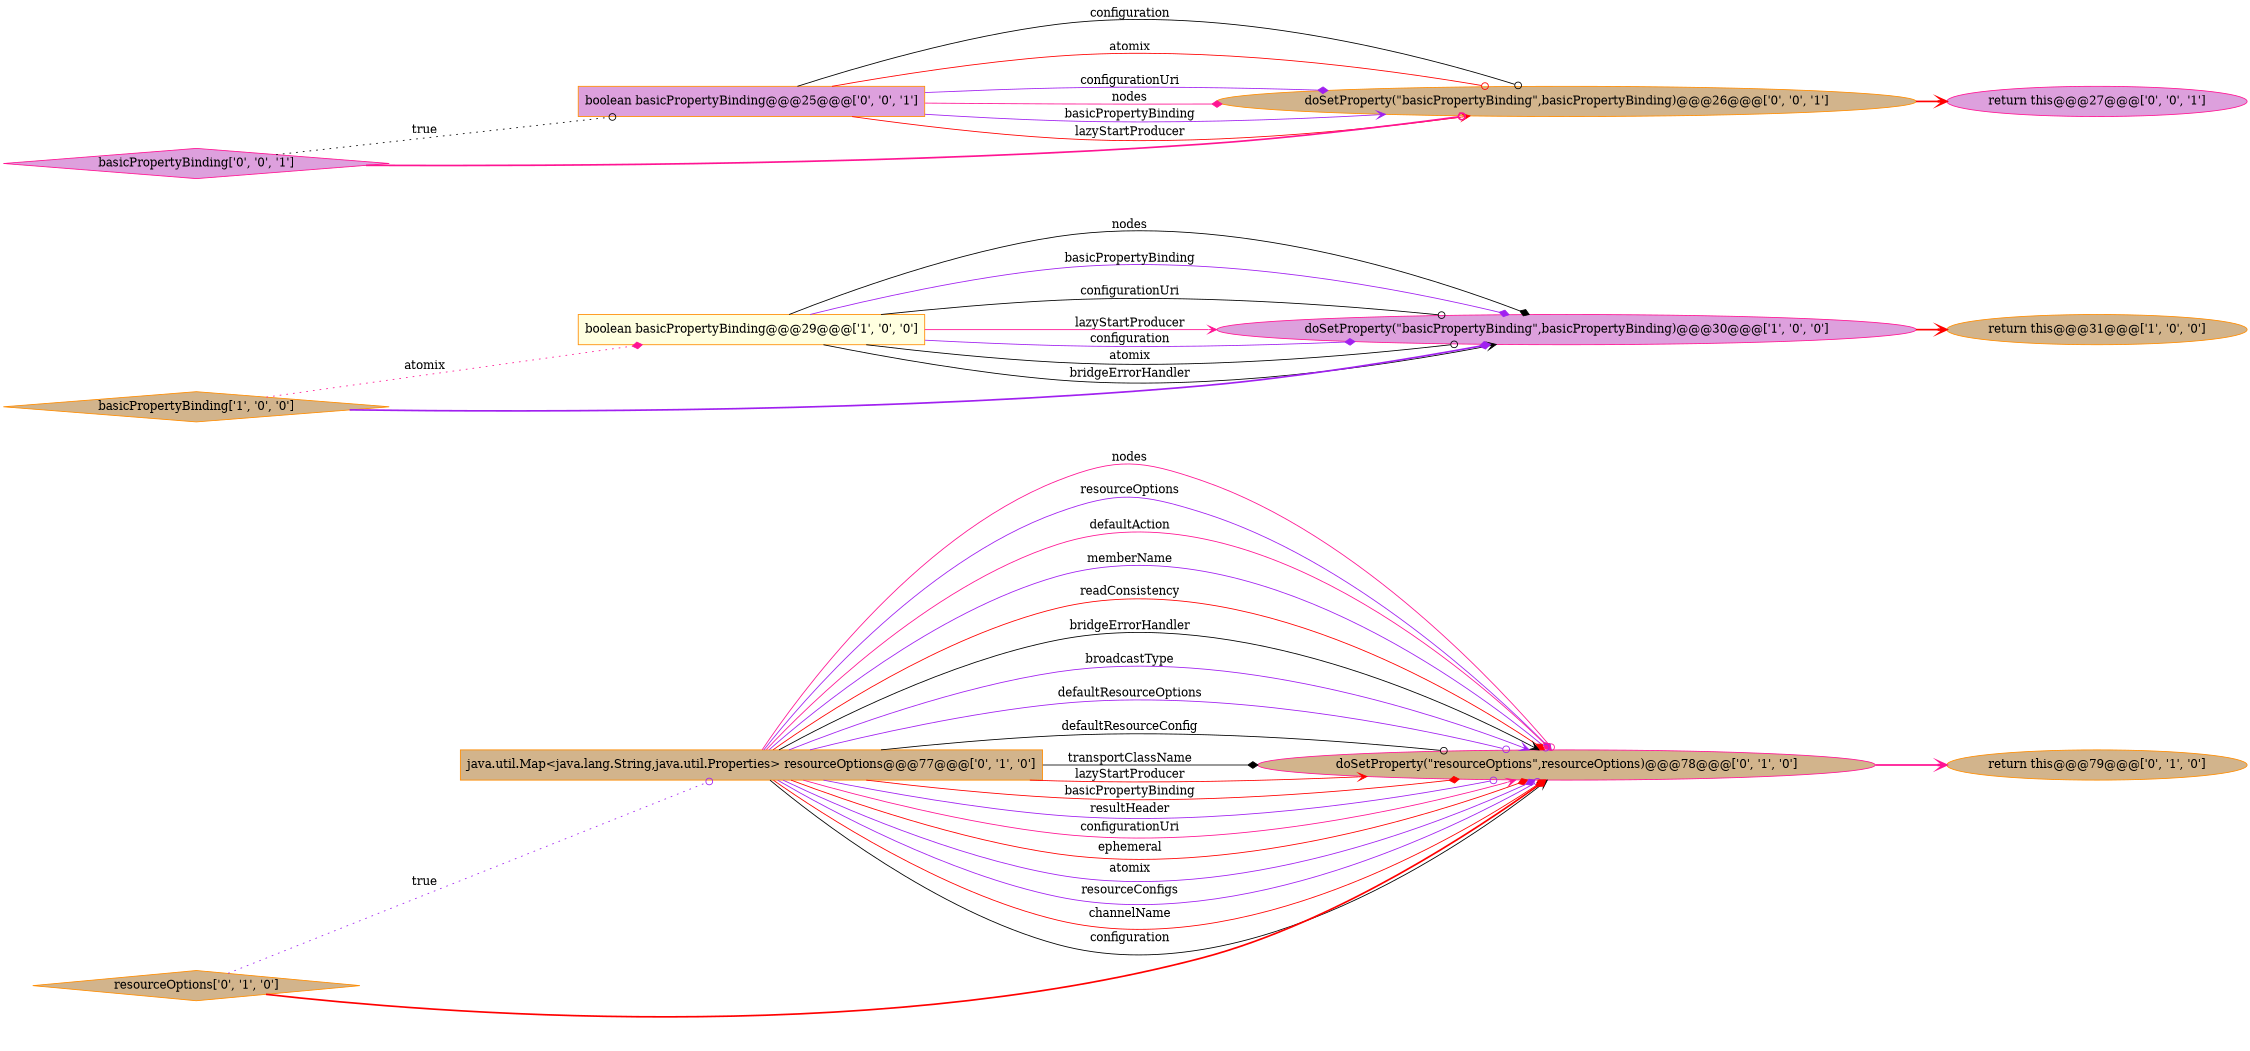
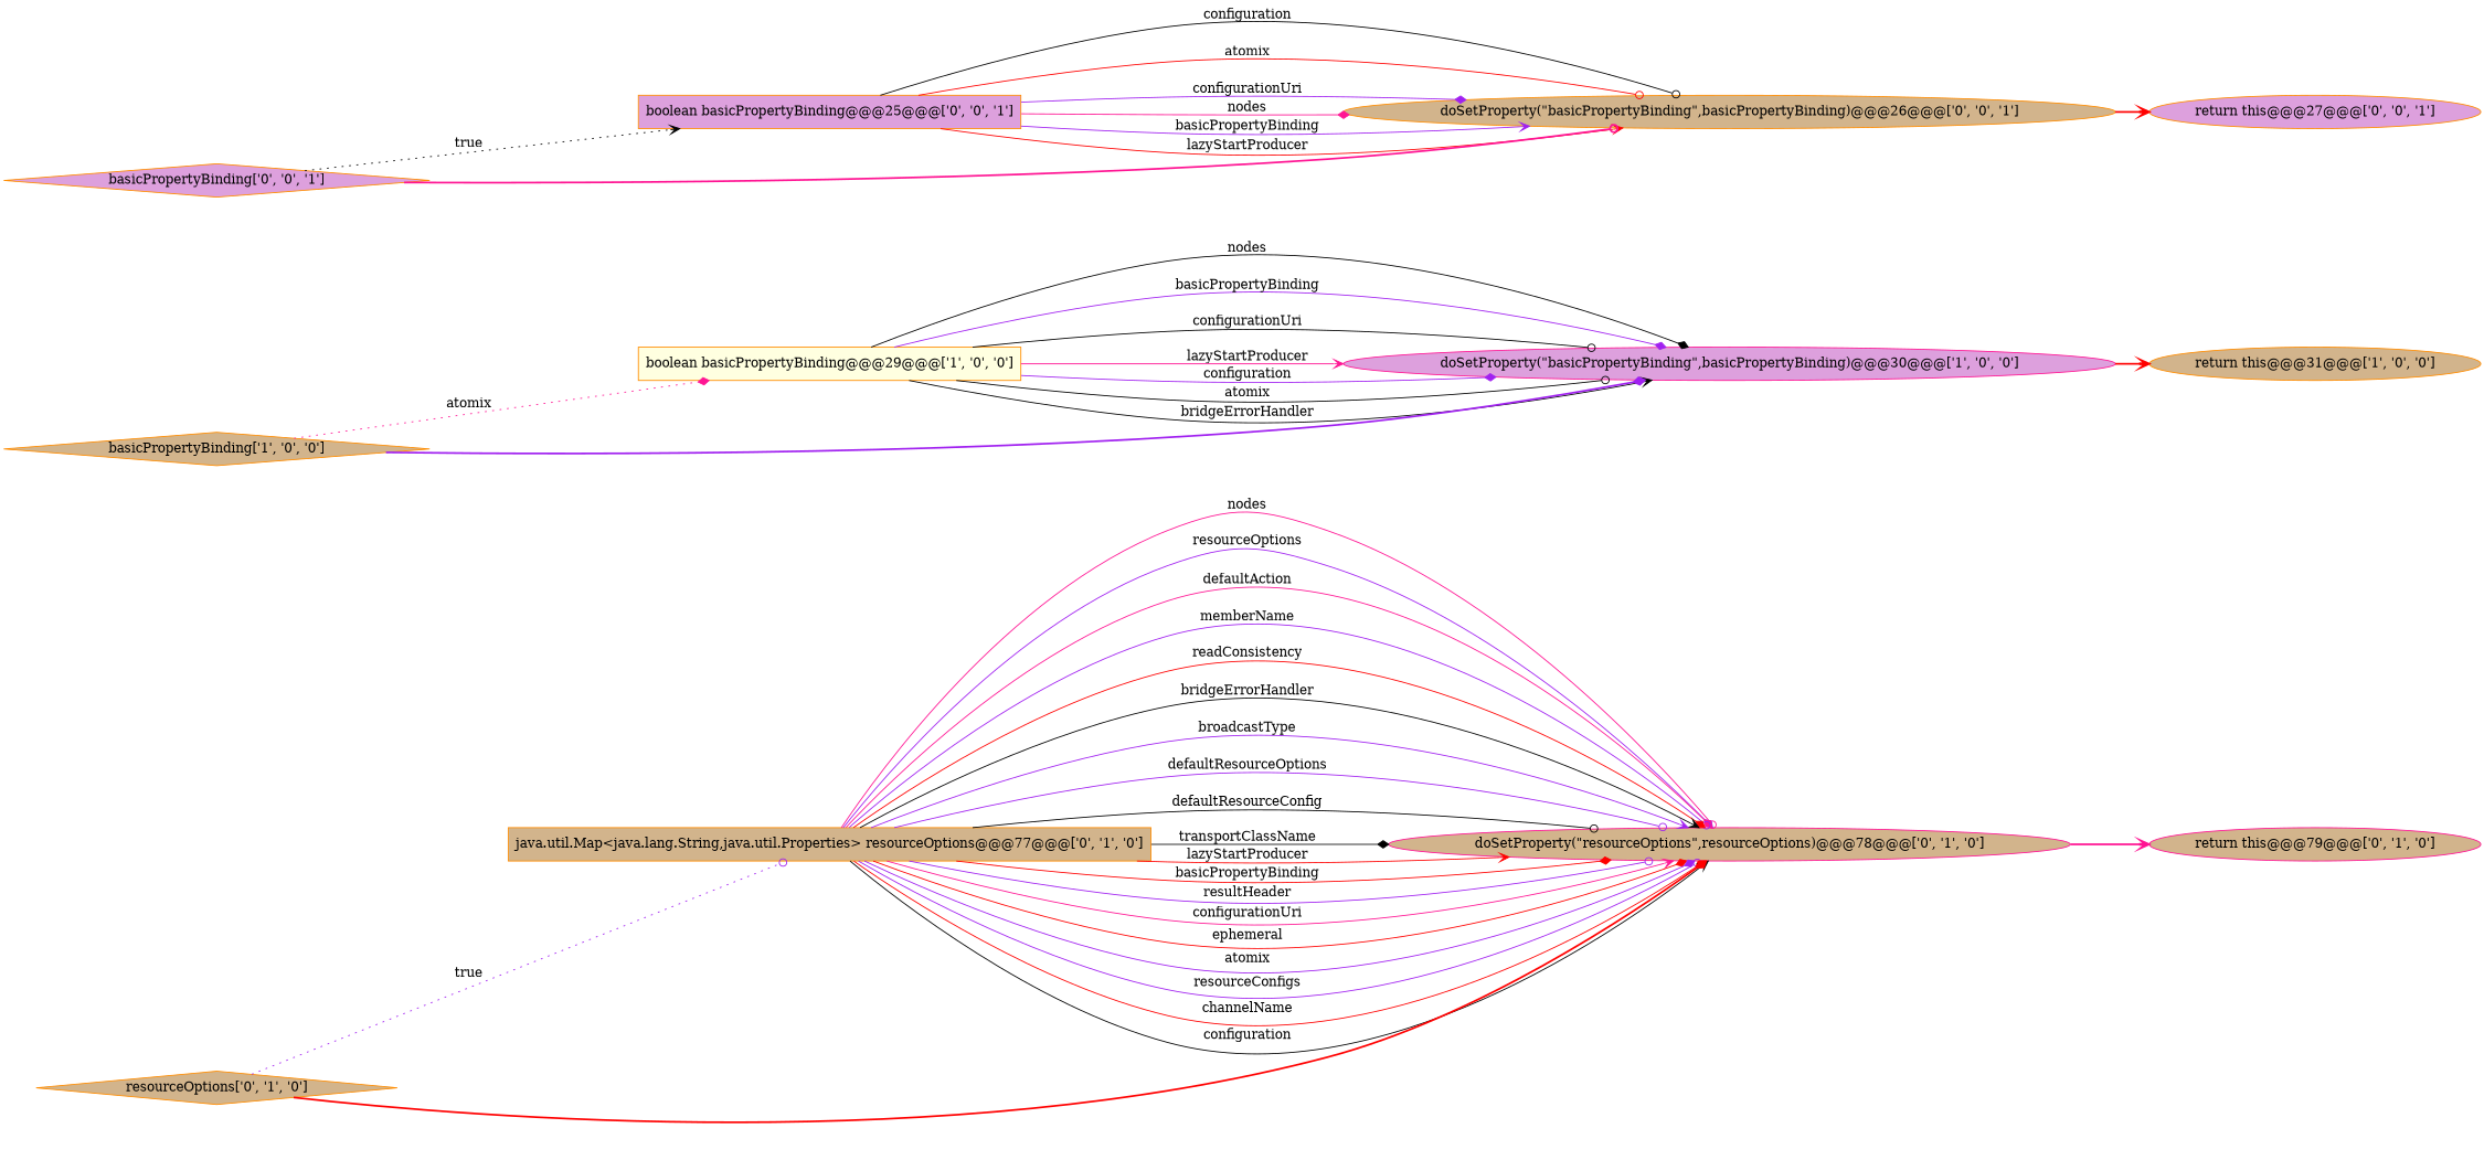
  digraph {
    rankdir=LR
    node [color=darkorange fillcolor=tan shape=ellipse style=filled]
    edge [arrowhead=diamond color=purple style=solid]
    n1 [label="java.util.Map<java.lang.String,java.util.Properties> resourceOptions@@@77@@@['0', '1', '0']" shape=box]
    n2 [color=deeppink label="doSetProperty(\"resourceOptions\",resourceOptions)@@@78@@@['0', '1', '0']"]
-   n3 [label="return this@@@79@@@['0', '1', '0']"]
+   n3 [color=deeppink label="return this@@@79@@@['0', '1', '0']"]
    n4 [label="return this@@@31@@@['1', '0', '0']"]
    n5 [label="resourceOptions['0', '1', '0']" shape=diamond]
    n6 [fillcolor=lightyellow label="boolean basicPropertyBinding@@@29@@@['1', '0', '0']" shape=box]
    n7 [color=deeppink fillcolor=plum label="doSetProperty(\"basicPropertyBinding\",basicPropertyBinding)@@@30@@@['1', '0', '0']"]
    n8 [label="basicPropertyBinding['1', '0', '0']" shape=diamond]
    n9 [fillcolor=plum label="boolean basicPropertyBinding@@@25@@@['0', '0', '1']" shape=box]
    n10 [label="doSetProperty(\"basicPropertyBinding\",basicPropertyBinding)@@@26@@@['0', '0', '1']"]
-   n11 [color=deeppink fillcolor=plum label="return this@@@27@@@['0', '0', '1']"]
-   n12 [color=deeppink fillcolor=plum label="basicPropertyBinding['0', '0', '1']" shape=diamond]
+   n11 [fillcolor=plum label="return this@@@27@@@['0', '0', '1']"]
+   n12 [fillcolor=plum label="basicPropertyBinding['0', '0', '1']" shape=diamond]
    n1 -> n2 [arrowhead=odot color=deeppink label=nodes]
    n1 -> n2 [label=resourceOptions]
    n1 -> n2 [color=deeppink label=defaultAction]
    n1 -> n2 [arrowhead=odot label=memberName]
    n1 -> n2 [color=red label=readConsistency]
    n1 -> n2 [arrowhead=vee color=black label=bridgeErrorHandler]
    n1 -> n2 [arrowhead=vee label=broadcastType]
    n1 -> n2 [arrowhead=odot label=defaultResourceOptions]
    n1 -> n2 [arrowhead=odot color=black label=defaultResourceConfig]
    n1 -> n2 [color=black label=transportClassName]
    n1 -> n2 [arrowhead=vee color=red label=lazyStartProducer]
    n1 -> n2 [color=red label=basicPropertyBinding]
    n1 -> n2 [arrowhead=odot label=resultHeader]
    n1 -> n2 [arrowhead=vee color=deeppink label=configurationUri]
    n1 -> n2 [color=red label=ephemeral]
    n1 -> n2 [label=atomix]
    n1 -> n2 [arrowhead=odot label=resourceConfigs]
    n1 -> n2 [color=red label=channelName]
    n1 -> n2 [arrowhead=vee color=black label=configuration]
    n2 -> n3 [arrowhead=vee color=deeppink style=bold]
    n5 -> n1 [arrowhead=odot label=true style=dotted]
    n5 -> n2 [color=red style=bold]
    n6 -> n7 [color=black label=nodes]
    n6 -> n7 [label=basicPropertyBinding]
    n6 -> n7 [arrowhead=odot color=black label=configurationUri]
    n6 -> n7 [arrowhead=vee color=deeppink label=lazyStartProducer]
    n6 -> n7 [label=configuration]
    n6 -> n7 [arrowhead=odot color=black label=atomix]
    n6 -> n7 [arrowhead=vee color=black label=bridgeErrorHandler]
    n7 -> n4 [arrowhead=vee color=red style=bold]
    n8 -> n6 [color=deeppink label=atomix style=dotted]
    n8 -> n7 [style=bold]
    n9 -> n10 [arrowhead=odot color=black label=configuration]
    n9 -> n10 [arrowhead=odot color=red label=atomix]
    n9 -> n10 [label=configurationUri]
    n9 -> n10 [color=deeppink label=nodes]
    n9 -> n10 [arrowhead=vee label=basicPropertyBinding]
    n9 -> n10 [arrowhead=vee color=red label=lazyStartProducer]
    n10 -> n11 [arrowhead=vee color=red style=bold]
-   n12 -> n9 [arrowhead=odot color=black label=true style=dotted]
+   n12 -> n9 [arrowhead=vee color=black label=true style=dotted]
    n12 -> n10 [arrowhead=odot color=deeppink style=bold]
  }
